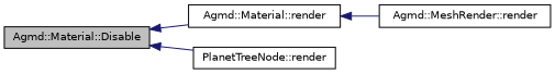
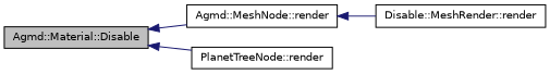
  digraph {
    rankdir=LR
    node [color=black fillcolor=white fontname=Helvetica fontsize=10 shape=record style=filled]
    edge [color=midnightblue dir=back fontname=Helvetica fontsize=10 labelfontname=Helvetica labelfontsize=10 style=solid]
    n1 [fillcolor=grey75 fontcolor=black height=0.2 label="Agmd::Material::Disable" width=0.4]
-   n2 [height=0.2 label="Agmd::Material::render" width=0.4]
+   n2 [height=0.2 label="Agmd::MeshNode::render" width=0.4]
    n3 [height=0.2 label="PlanetTreeNode::render" width=0.4]
-   n4 [height=0.2 label="Agmd::MeshRender::render" width=0.4]
+   n4 [height=0.2 label="Disable::MeshRender::render" width=0.4]
    n1 -> n2
    n1 -> n3
    n2 -> n4
  }
